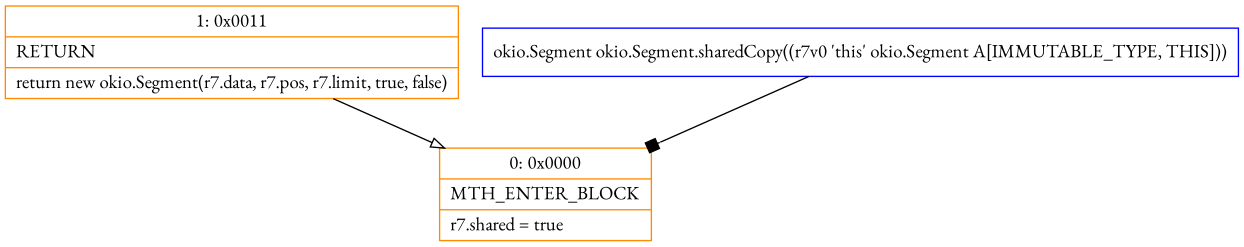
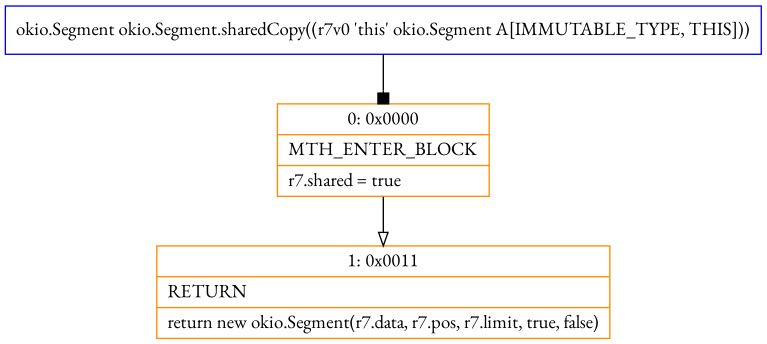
  digraph {
    fontname="EB Garamond"
    node [shape=record color=darkorange fontname="EB Garamond"]
    edge [fontname="EB Garamond"]
    n1 [label="{0\:\ 0x0000|MTH_ENTER_BLOCK\l|r7.shared = true\l}"]
    n2 [label="{1\:\ 0x0011|RETURN\l|return new okio.Segment(r7.data, r7.pos, r7.limit, true, false)\l}"]
    n3 [label="{okio.Segment okio.Segment.sharedCopy((r7v0 'this' okio.Segment A[IMMUTABLE_TYPE, THIS])) }" color=blue]
-   n2 -> n1 [arrowhead=onormal]
+   n1 -> n2 [arrowhead=onormal]
    n3 -> n1 [arrowhead=box]
  }
